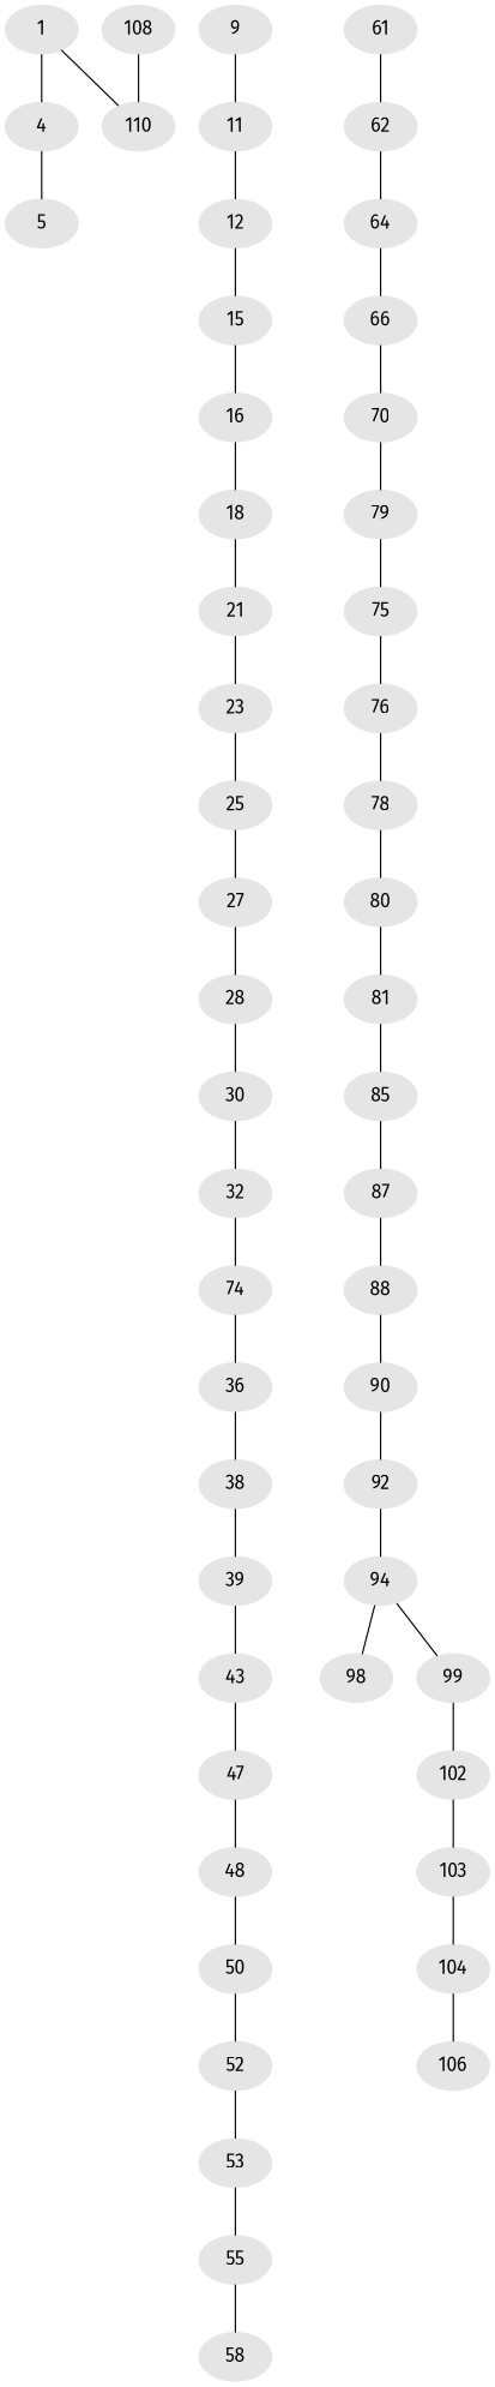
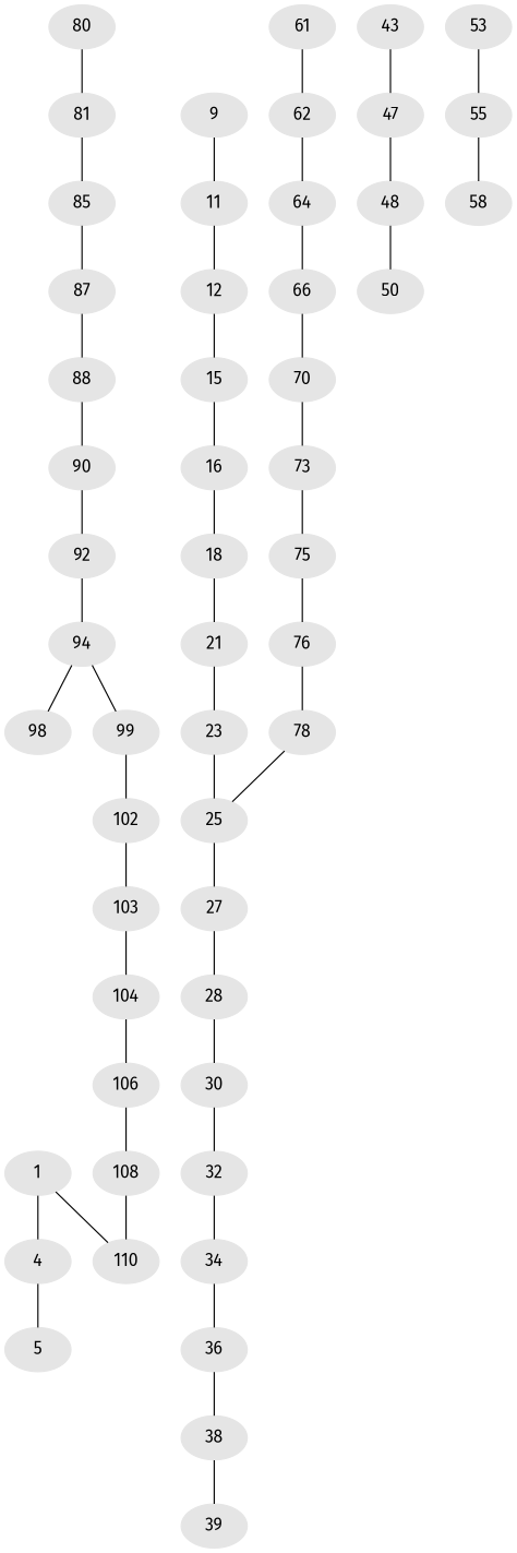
  graph {
    fontname="Fira Sans"
    node [color=gray90 fontname="Fira Sans" style=filled]
    edge [fontname="Fira Sans"]
    1 [super="+111+2"]
    4
    110
    5 [super="+6"]
    9 [super="+10"]
    11
    12 [super="+13"]
    15
    16 [super="+17"]
    18 [super="+19"]
    21 [super="+22"]
    23 [super="+24"]
    25 [super="+26"]
    27
    28 [super="+29"]
    30 [super="+31"]
    32 [super="+33"]
-   34 [super="+35" label=74]
+   34 [super="+35"]
    36 [super="+37"]
    38
    39 [super="+40"]
    43 [super="+44"]
    47
    48 [super="+49"]
    50 [super="+51"]
-   52
    53 [super="+54"]
    55 [super="+56"]
    58
    62 [super="+63"]
    61
    64 [super="+65"]
    66 [super="+67"]
    70 [super="+71"]
-   73 [super="+74" label=79]
+   73 [super="+74"]
    75
    76 [super="+77"]
    78 [super="+79"]
    80
    81 [super="+82"]
    85 [super="+86"]
    87
    88 [super="+89"]
    90 [super="+91"]
    92 [super="+93"]
    94 [super="+95"]
    98
    99 [super="+100"]
    102
    103
    104 [super="+105"]
    106 [super="+107"]
    108 [super="+109"]
    1 -- 4
    1 -- 110
    4 -- 5
    9 -- 11
    11 -- 12
    12 -- 15
    15 -- 16
    16 -- 18
    18 -- 21
    21 -- 23
    23 -- 25
    25 -- 27
    27 -- 28
    28 -- 30
    30 -- 32
    32 -- 34
    34 -- 36
    36 -- 38
    38 -- 39
-   39 -- 43
    43 -- 47
    47 -- 48
    48 -- 50
-   50 -- 52
-   52 -- 53
    53 -- 55
    55 -- 58
    62 -- 64
    61 -- 62
    64 -- 66
    66 -- 70
    70 -- 73
    73 -- 75
    75 -- 76
    76 -- 78
-   78 -- 80
+   78 -- 25
    80 -- 81
    81 -- 85
    85 -- 87
    87 -- 88
    88 -- 90
    90 -- 92
    92 -- 94
    94 -- 98
    94 -- 99
    99 -- 102
    102 -- 103
    103 -- 104
    104 -- 106
+   106 -- 108
    108 -- 110
  }
